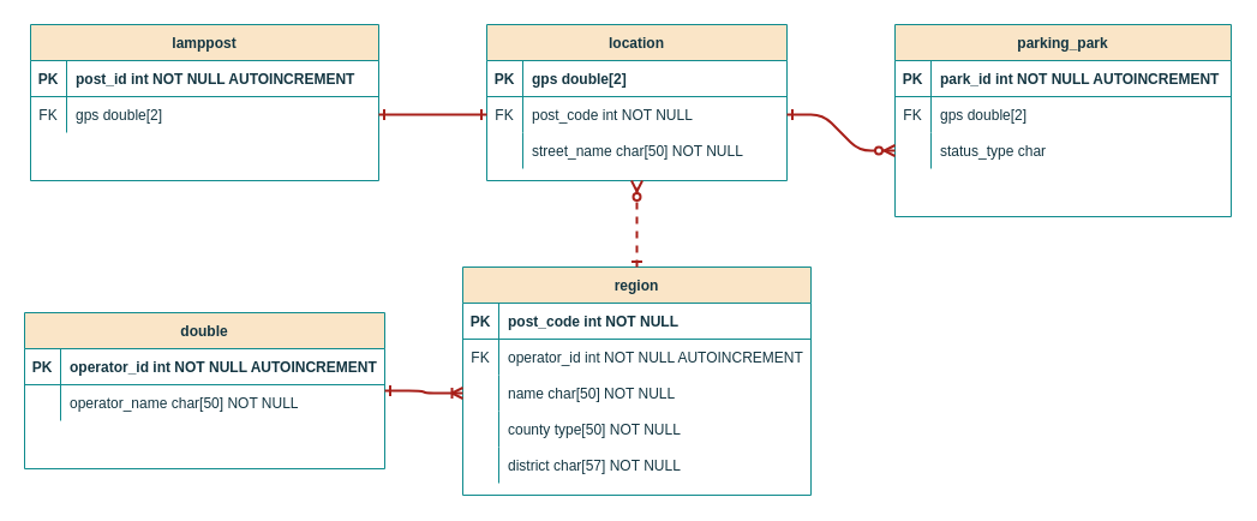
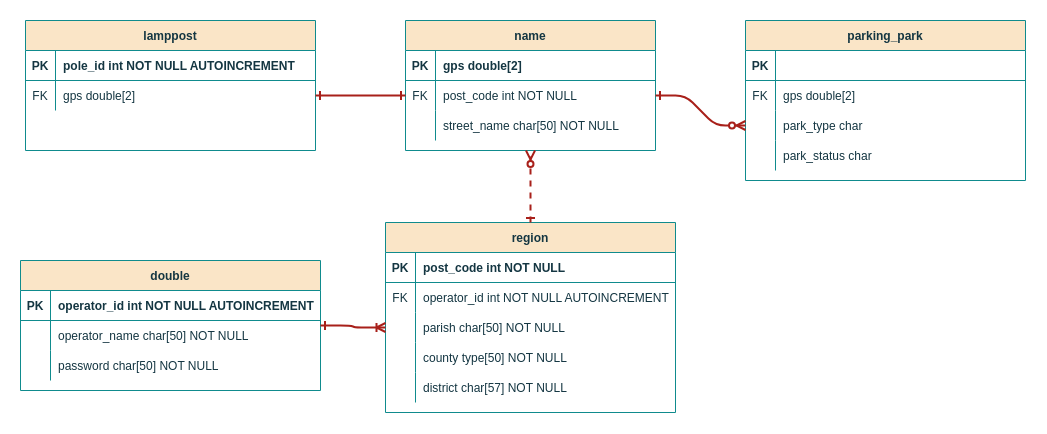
  <mxCell id="0" />
  <mxCell id="1" parent="0" />
  <mxCell id="2" value="lamppost" style="shape=table;startSize=30;container=1;collapsible=1;childLayout=tableLayout;fixedRows=1;rowLines=0;fontStyle=1;align=center;resizeLast=1;fillColor=#FAE5C7;strokeColor=#0F8B8D;fontColor=#143642;" parent="1" vertex="1"><mxGeometry x="25" y="20" width="290" height="130" as="geometry"><mxRectangle x="40" y="40" width="90" height="30" as="alternateBounds" /></mxGeometry></mxCell>
  <mxCell id="3" value="" style="shape=partialRectangle;collapsible=0;dropTarget=0;pointerEvents=0;fillColor=none;points=[[0,0.5],[1,0.5]];portConstraint=eastwest;top=0;left=0;right=0;bottom=1;strokeColor=#0F8B8D;fontColor=#143642;" parent="2" vertex="1"><mxGeometry y="30" width="290" height="30" as="geometry" /></mxCell>
  <mxCell id="4" value="PK" style="shape=partialRectangle;overflow=hidden;connectable=0;fillColor=none;top=0;left=0;bottom=0;right=0;fontStyle=1;strokeColor=#0F8B8D;fontColor=#143642;" parent="3" vertex="1"><mxGeometry width="30" height="30" as="geometry"><mxRectangle width="30" height="30" as="alternateBounds" /></mxGeometry></mxCell>
- <mxCell id="5" value="post_id int NOT NULL AUTOINCREMENT" style="shape=partialRectangle;overflow=hidden;connectable=0;fillColor=none;top=0;left=0;bottom=0;right=0;align=left;spacingLeft=6;fontStyle=1;strokeColor=#0F8B8D;fontColor=#143642;" parent="3" vertex="1"><mxGeometry x="30" width="260" height="30" as="geometry"><mxRectangle width="260" height="30" as="alternateBounds" /></mxGeometry></mxCell>
+ <mxCell id="5" value="pole_id int NOT NULL AUTOINCREMENT" style="shape=partialRectangle;overflow=hidden;connectable=0;fillColor=none;top=0;left=0;bottom=0;right=0;align=left;spacingLeft=6;fontStyle=1;strokeColor=#0F8B8D;fontColor=#143642;" parent="3" vertex="1"><mxGeometry x="30" width="260" height="30" as="geometry"><mxRectangle width="260" height="30" as="alternateBounds" /></mxGeometry></mxCell>
  <mxCell id="6" value="" style="shape=partialRectangle;collapsible=0;dropTarget=0;pointerEvents=0;fillColor=none;top=0;left=0;bottom=0;right=0;points=[[0,0.5],[1,0.5]];portConstraint=eastwest;strokeColor=#0F8B8D;fontColor=#143642;" parent="2" vertex="1"><mxGeometry y="60" width="290" height="30" as="geometry" /></mxCell>
  <mxCell id="7" value="FK" style="shape=partialRectangle;connectable=0;fillColor=none;top=0;left=0;bottom=0;right=0;fontStyle=0;overflow=hidden;strokeColor=#0F8B8D;fontColor=#143642;" parent="6" vertex="1"><mxGeometry width="30" height="30" as="geometry"><mxRectangle width="30" height="30" as="alternateBounds" /></mxGeometry></mxCell>
  <mxCell id="8" value="gps double[2] " style="shape=partialRectangle;connectable=0;fillColor=none;top=0;left=0;bottom=0;right=0;align=left;spacingLeft=6;fontStyle=0;overflow=hidden;strokeColor=#0F8B8D;fontColor=#143642;" parent="6" vertex="1"><mxGeometry x="30" width="260" height="30" as="geometry"><mxRectangle width="260" height="30" as="alternateBounds" /></mxGeometry></mxCell>
  <mxCell id="9" value="" style="shape=partialRectangle;collapsible=0;dropTarget=0;pointerEvents=0;fillColor=none;top=0;left=0;bottom=0;right=0;points=[[0,0.5],[1,0.5]];portConstraint=eastwest;strokeColor=#0F8B8D;fontColor=#143642;" parent="2" vertex="1"><mxGeometry y="90" width="290" height="30" as="geometry" /></mxCell>
  <mxCell id="10" value="" style="shape=partialRectangle;connectable=0;fillColor=none;top=0;left=0;bottom=0;right=0;editable=1;overflow=hidden;strokeColor=#0F8B8D;fontColor=#143642;" parent="9" vertex="1"><mxGeometry width="30" height="30" as="geometry"><mxRectangle width="30" height="30" as="alternateBounds" /></mxGeometry></mxCell>
- <mxCell id="11" value="location" style="shape=table;startSize=30;container=1;collapsible=1;childLayout=tableLayout;fixedRows=1;rowLines=0;fontStyle=1;align=center;resizeLast=1;fillColor=#FAE5C7;strokeColor=#0F8B8D;fontColor=#143642;" parent="1" vertex="1"><mxGeometry x="405" y="20" width="250" height="130" as="geometry"><mxRectangle x="300" y="510" width="90" height="30" as="alternateBounds" /></mxGeometry></mxCell>
+ <mxCell id="11" value="name" style="shape=table;startSize=30;container=1;collapsible=1;childLayout=tableLayout;fixedRows=1;rowLines=0;fontStyle=1;align=center;resizeLast=1;fillColor=#FAE5C7;strokeColor=#0F8B8D;fontColor=#143642;" parent="1" vertex="1"><mxGeometry x="405" y="20" width="250" height="130" as="geometry"><mxRectangle x="300" y="510" width="90" height="30" as="alternateBounds" /></mxGeometry></mxCell>
  <mxCell id="12" value="" style="shape=partialRectangle;collapsible=0;dropTarget=0;pointerEvents=0;fillColor=none;points=[[0,0.5],[1,0.5]];portConstraint=eastwest;top=0;left=0;right=0;bottom=1;strokeColor=#0F8B8D;fontColor=#143642;" parent="11" vertex="1"><mxGeometry y="30" width="250" height="30" as="geometry" /></mxCell>
  <mxCell id="13" value="PK" style="shape=partialRectangle;overflow=hidden;connectable=0;fillColor=none;top=0;left=0;bottom=0;right=0;fontStyle=1;strokeColor=#0F8B8D;fontColor=#143642;" parent="12" vertex="1"><mxGeometry width="30" height="30" as="geometry"><mxRectangle width="30" height="30" as="alternateBounds" /></mxGeometry></mxCell>
  <mxCell id="14" value="gps double[2] " style="shape=partialRectangle;overflow=hidden;connectable=0;fillColor=none;top=0;left=0;bottom=0;right=0;align=left;spacingLeft=6;fontStyle=1;strokeColor=#0F8B8D;fontColor=#143642;" parent="12" vertex="1"><mxGeometry x="30" width="220" height="30" as="geometry"><mxRectangle width="220" height="30" as="alternateBounds" /></mxGeometry></mxCell>
  <mxCell id="15" value="" style="shape=partialRectangle;collapsible=0;dropTarget=0;pointerEvents=0;fillColor=none;top=0;left=0;bottom=0;right=0;points=[[0,0.5],[1,0.5]];portConstraint=eastwest;strokeColor=#0F8B8D;fontColor=#143642;" parent="11" vertex="1"><mxGeometry y="60" width="250" height="30" as="geometry" /></mxCell>
  <mxCell id="16" value="FK" style="shape=partialRectangle;connectable=0;fillColor=none;top=0;left=0;bottom=0;right=0;fontStyle=0;overflow=hidden;strokeColor=#0F8B8D;fontColor=#143642;" parent="15" vertex="1"><mxGeometry width="30" height="30" as="geometry"><mxRectangle width="30" height="30" as="alternateBounds" /></mxGeometry></mxCell>
  <mxCell id="17" value="post_code int NOT NULL" style="shape=partialRectangle;connectable=0;fillColor=none;top=0;left=0;bottom=0;right=0;align=left;spacingLeft=6;fontStyle=0;overflow=hidden;strokeColor=#0F8B8D;fontColor=#143642;" parent="15" vertex="1"><mxGeometry x="30" width="220" height="30" as="geometry"><mxRectangle width="220" height="30" as="alternateBounds" /></mxGeometry></mxCell>
  <mxCell id="18" value="" style="shape=partialRectangle;collapsible=0;dropTarget=0;pointerEvents=0;fillColor=none;top=0;left=0;bottom=0;right=0;points=[[0,0.5],[1,0.5]];portConstraint=eastwest;strokeColor=#0F8B8D;fontColor=#143642;" parent="11" vertex="1"><mxGeometry y="90" width="250" height="30" as="geometry" /></mxCell>
  <mxCell id="19" value="" style="shape=partialRectangle;connectable=0;fillColor=none;top=0;left=0;bottom=0;right=0;editable=1;overflow=hidden;strokeColor=#0F8B8D;fontColor=#143642;" parent="18" vertex="1"><mxGeometry width="30" height="30" as="geometry"><mxRectangle width="30" height="30" as="alternateBounds" /></mxGeometry></mxCell>
  <mxCell id="20" value="street_name char[50] NOT NULL" style="shape=partialRectangle;connectable=0;fillColor=none;top=0;left=0;bottom=0;right=0;align=left;spacingLeft=6;overflow=hidden;strokeColor=#0F8B8D;fontColor=#143642;" parent="18" vertex="1"><mxGeometry x="30" width="220" height="30" as="geometry"><mxRectangle width="220" height="30" as="alternateBounds" /></mxGeometry></mxCell>
  <mxCell id="21" value="region" style="shape=table;startSize=30;container=1;collapsible=1;childLayout=tableLayout;fixedRows=1;rowLines=0;fontStyle=1;align=center;resizeLast=1;fillColor=#FAE5C7;strokeColor=#0F8B8D;fontColor=#143642;" parent="1" vertex="1"><mxGeometry x="385" y="222" width="290" height="190" as="geometry"><mxRectangle x="300" y="510" width="90" height="30" as="alternateBounds" /></mxGeometry></mxCell>
  <mxCell id="22" value="" style="shape=partialRectangle;collapsible=0;dropTarget=0;pointerEvents=0;fillColor=none;points=[[0,0.5],[1,0.5]];portConstraint=eastwest;top=0;left=0;right=0;bottom=1;strokeColor=#0F8B8D;fontColor=#143642;" parent="21" vertex="1"><mxGeometry y="30" width="290" height="30" as="geometry" /></mxCell>
  <mxCell id="23" value="PK" style="shape=partialRectangle;overflow=hidden;connectable=0;fillColor=none;top=0;left=0;bottom=0;right=0;fontStyle=1;strokeColor=#0F8B8D;fontColor=#143642;" parent="22" vertex="1"><mxGeometry width="30" height="30" as="geometry"><mxRectangle width="30" height="30" as="alternateBounds" /></mxGeometry></mxCell>
  <mxCell id="24" value="post_code int NOT NULL " style="shape=partialRectangle;overflow=hidden;connectable=0;fillColor=none;top=0;left=0;bottom=0;right=0;align=left;spacingLeft=6;fontStyle=1;strokeColor=#0F8B8D;fontColor=#143642;" parent="22" vertex="1"><mxGeometry x="30" width="260" height="30" as="geometry"><mxRectangle width="260" height="30" as="alternateBounds" /></mxGeometry></mxCell>
  <mxCell id="25" value="" style="shape=partialRectangle;collapsible=0;dropTarget=0;pointerEvents=0;fillColor=none;top=0;left=0;bottom=0;right=0;points=[[0,0.5],[1,0.5]];portConstraint=eastwest;strokeColor=#0F8B8D;fontColor=#143642;" parent="21" vertex="1"><mxGeometry y="60" width="290" height="30" as="geometry" /></mxCell>
  <mxCell id="26" value="FK" style="shape=partialRectangle;connectable=0;fillColor=none;top=0;left=0;bottom=0;right=0;fontStyle=0;overflow=hidden;strokeColor=#0F8B8D;fontColor=#143642;" parent="25" vertex="1"><mxGeometry width="30" height="30" as="geometry"><mxRectangle width="30" height="30" as="alternateBounds" /></mxGeometry></mxCell>
  <mxCell id="27" value="operator_id int NOT NULL AUTOINCREMENT" style="shape=partialRectangle;connectable=0;fillColor=none;top=0;left=0;bottom=0;right=0;align=left;spacingLeft=6;fontStyle=0;overflow=hidden;strokeColor=#0F8B8D;fontColor=#143642;" parent="25" vertex="1"><mxGeometry x="30" width="260" height="30" as="geometry"><mxRectangle width="260" height="30" as="alternateBounds" /></mxGeometry></mxCell>
  <mxCell id="28" value="" style="shape=partialRectangle;collapsible=0;dropTarget=0;pointerEvents=0;fillColor=none;top=0;left=0;bottom=0;right=0;points=[[0,0.5],[1,0.5]];portConstraint=eastwest;strokeColor=#0F8B8D;fontColor=#143642;" parent="21" vertex="1"><mxGeometry y="90" width="290" height="30" as="geometry" /></mxCell>
  <mxCell id="29" value="" style="shape=partialRectangle;connectable=0;fillColor=none;top=0;left=0;bottom=0;right=0;editable=1;overflow=hidden;strokeColor=#0F8B8D;fontColor=#143642;" parent="28" vertex="1"><mxGeometry width="30" height="30" as="geometry"><mxRectangle width="30" height="30" as="alternateBounds" /></mxGeometry></mxCell>
- <mxCell id="30" value="name char[50] NOT NULL" style="shape=partialRectangle;connectable=0;fillColor=none;top=0;left=0;bottom=0;right=0;align=left;spacingLeft=6;overflow=hidden;strokeColor=#0F8B8D;fontColor=#143642;" parent="28" vertex="1"><mxGeometry x="30" width="260" height="30" as="geometry"><mxRectangle width="260" height="30" as="alternateBounds" /></mxGeometry></mxCell>
+ <mxCell id="30" value="parish char[50] NOT NULL" style="shape=partialRectangle;connectable=0;fillColor=none;top=0;left=0;bottom=0;right=0;align=left;spacingLeft=6;overflow=hidden;strokeColor=#0F8B8D;fontColor=#143642;" parent="28" vertex="1"><mxGeometry x="30" width="260" height="30" as="geometry"><mxRectangle width="260" height="30" as="alternateBounds" /></mxGeometry></mxCell>
  <mxCell id="31" value="" style="shape=partialRectangle;collapsible=0;dropTarget=0;pointerEvents=0;fillColor=none;top=0;left=0;bottom=0;right=0;points=[[0,0.5],[1,0.5]];portConstraint=eastwest;strokeColor=#0F8B8D;fontColor=#143642;" parent="21" vertex="1"><mxGeometry y="120" width="290" height="30" as="geometry" /></mxCell>
  <mxCell id="32" value="" style="shape=partialRectangle;connectable=0;fillColor=none;top=0;left=0;bottom=0;right=0;editable=1;overflow=hidden;strokeColor=#0F8B8D;fontColor=#143642;" parent="31" vertex="1"><mxGeometry width="30" height="30" as="geometry"><mxRectangle width="30" height="30" as="alternateBounds" /></mxGeometry></mxCell>
  <mxCell id="33" value="county type[50] NOT NULL" style="shape=partialRectangle;connectable=0;fillColor=none;top=0;left=0;bottom=0;right=0;align=left;spacingLeft=6;overflow=hidden;strokeColor=#0F8B8D;fontColor=#143642;" parent="31" vertex="1"><mxGeometry x="30" width="260" height="30" as="geometry"><mxRectangle width="260" height="30" as="alternateBounds" /></mxGeometry></mxCell>
  <mxCell id="34" value="" style="shape=partialRectangle;collapsible=0;dropTarget=0;pointerEvents=0;fillColor=none;top=0;left=0;bottom=0;right=0;points=[[0,0.5],[1,0.5]];portConstraint=eastwest;strokeColor=#0F8B8D;fontColor=#143642;" parent="21" vertex="1"><mxGeometry y="150" width="290" height="30" as="geometry" /></mxCell>
  <mxCell id="35" value="" style="shape=partialRectangle;connectable=0;fillColor=none;top=0;left=0;bottom=0;right=0;editable=1;overflow=hidden;strokeColor=#0F8B8D;fontColor=#143642;" parent="34" vertex="1"><mxGeometry width="30" height="30" as="geometry"><mxRectangle width="30" height="30" as="alternateBounds" /></mxGeometry></mxCell>
  <mxCell id="36" value="district char[57] NOT NULL" style="shape=partialRectangle;connectable=0;fillColor=none;top=0;left=0;bottom=0;right=0;align=left;spacingLeft=6;overflow=hidden;strokeColor=#0F8B8D;fontColor=#143642;" parent="34" vertex="1"><mxGeometry x="30" width="260" height="30" as="geometry"><mxRectangle width="260" height="30" as="alternateBounds" /></mxGeometry></mxCell>
  <mxCell id="37" value="double" style="shape=table;startSize=30;container=1;collapsible=1;childLayout=tableLayout;fixedRows=1;rowLines=0;fontStyle=1;align=center;resizeLast=1;fillColor=#FAE5C7;strokeColor=#0F8B8D;fontColor=#143642;" parent="1" vertex="1"><mxGeometry x="20" y="260" width="300" height="130" as="geometry"><mxRectangle x="300" y="510" width="90" height="30" as="alternateBounds" /></mxGeometry></mxCell>
  <mxCell id="38" value="" style="shape=partialRectangle;collapsible=0;dropTarget=0;pointerEvents=0;fillColor=none;points=[[0,0.5],[1,0.5]];portConstraint=eastwest;top=0;left=0;right=0;bottom=1;strokeColor=#0F8B8D;fontColor=#143642;" parent="37" vertex="1"><mxGeometry y="30" width="300" height="30" as="geometry" /></mxCell>
  <mxCell id="39" value="PK" style="shape=partialRectangle;overflow=hidden;connectable=0;fillColor=none;top=0;left=0;bottom=0;right=0;fontStyle=1;strokeColor=#0F8B8D;fontColor=#143642;" parent="38" vertex="1"><mxGeometry width="30" height="30" as="geometry"><mxRectangle width="30" height="30" as="alternateBounds" /></mxGeometry></mxCell>
  <mxCell id="40" value="operator_id int NOT NULL AUTOINCREMENT" style="shape=partialRectangle;overflow=hidden;connectable=0;fillColor=none;top=0;left=0;bottom=0;right=0;align=left;spacingLeft=6;fontStyle=1;strokeColor=#0F8B8D;fontColor=#143642;" parent="38" vertex="1"><mxGeometry x="30" width="270" height="30" as="geometry"><mxRectangle width="270" height="30" as="alternateBounds" /></mxGeometry></mxCell>
  <mxCell id="41" value="" style="shape=partialRectangle;collapsible=0;dropTarget=0;pointerEvents=0;fillColor=none;top=0;left=0;bottom=0;right=0;points=[[0,0.5],[1,0.5]];portConstraint=eastwest;strokeColor=#0F8B8D;fontColor=#143642;" parent="37" vertex="1"><mxGeometry y="60" width="300" height="30" as="geometry" /></mxCell>
  <mxCell id="42" value="" style="shape=partialRectangle;connectable=0;fillColor=none;top=0;left=0;bottom=0;right=0;editable=1;overflow=hidden;strokeColor=#0F8B8D;fontColor=#143642;" parent="41" vertex="1"><mxGeometry width="30" height="30" as="geometry"><mxRectangle width="30" height="30" as="alternateBounds" /></mxGeometry></mxCell>
  <mxCell id="43" value="operator_name char[50] NOT NULL" style="shape=partialRectangle;connectable=0;fillColor=none;top=0;left=0;bottom=0;right=0;align=left;spacingLeft=6;overflow=hidden;strokeColor=#0F8B8D;fontColor=#143642;" parent="41" vertex="1"><mxGeometry x="30" width="270" height="30" as="geometry"><mxRectangle width="270" height="30" as="alternateBounds" /></mxGeometry></mxCell>
  <mxCell id="44" value="" style="shape=partialRectangle;collapsible=0;dropTarget=0;pointerEvents=0;fillColor=none;top=0;left=0;bottom=0;right=0;points=[[0,0.5],[1,0.5]];portConstraint=eastwest;strokeColor=#0F8B8D;fontColor=#143642;" vertex="1" parent="37"><mxGeometry y="90" width="300" height="30" as="geometry" /></mxCell>
  <mxCell id="45" value="" style="shape=partialRectangle;connectable=0;fillColor=none;top=0;left=0;bottom=0;right=0;editable=1;overflow=hidden;strokeColor=#0F8B8D;fontColor=#143642;" vertex="1" parent="44"><mxGeometry width="30" height="30" as="geometry"><mxRectangle width="30" height="30" as="alternateBounds" /></mxGeometry></mxCell>
+ <mxCell id="46" value="password char[50] NOT NULL" style="shape=partialRectangle;connectable=0;fillColor=none;top=0;left=0;bottom=0;right=0;align=left;spacingLeft=6;overflow=hidden;strokeColor=#0F8B8D;fontColor=#143642;" vertex="1" parent="44"><mxGeometry x="30" width="270" height="30" as="geometry"><mxRectangle width="270" height="30" as="alternateBounds" /></mxGeometry></mxCell>
  <mxCell id="47" value="parking_park" style="shape=table;startSize=30;container=1;collapsible=1;childLayout=tableLayout;fixedRows=1;rowLines=0;fontStyle=1;align=center;resizeLast=1;fillColor=#FAE5C7;strokeColor=#0F8B8D;fontColor=#143642;" parent="1" vertex="1"><mxGeometry x="745" y="20" width="280" height="160" as="geometry"><mxRectangle x="300" y="510" width="90" height="30" as="alternateBounds" /></mxGeometry></mxCell>
  <mxCell id="48" value="" style="shape=partialRectangle;collapsible=0;dropTarget=0;pointerEvents=0;fillColor=none;points=[[0,0.5],[1,0.5]];portConstraint=eastwest;top=0;left=0;right=0;bottom=1;strokeColor=#0F8B8D;fontColor=#143642;" parent="47" vertex="1"><mxGeometry y="30" width="280" height="30" as="geometry" /></mxCell>
  <mxCell id="49" value="PK" style="shape=partialRectangle;overflow=hidden;connectable=0;fillColor=none;top=0;left=0;bottom=0;right=0;fontStyle=1;strokeColor=#0F8B8D;fontColor=#143642;" parent="48" vertex="1"><mxGeometry width="30" height="30" as="geometry"><mxRectangle width="30" height="30" as="alternateBounds" /></mxGeometry></mxCell>
- <mxCell id="50" value="park_id int NOT NULL AUTOINCREMENT" style="shape=partialRectangle;overflow=hidden;connectable=0;fillColor=none;top=0;left=0;bottom=0;right=0;align=left;spacingLeft=6;fontStyle=1;strokeColor=#0F8B8D;fontColor=#143642;" parent="48" vertex="1"><mxGeometry x="30" width="250" height="30" as="geometry"><mxRectangle width="250" height="30" as="alternateBounds" /></mxGeometry></mxCell>
  <mxCell id="51" value="" style="shape=partialRectangle;collapsible=0;dropTarget=0;pointerEvents=0;fillColor=none;top=0;left=0;bottom=0;right=0;points=[[0,0.5],[1,0.5]];portConstraint=eastwest;strokeColor=#0F8B8D;fontColor=#143642;" parent="47" vertex="1"><mxGeometry y="60" width="280" height="30" as="geometry" /></mxCell>
  <mxCell id="52" value="FK" style="shape=partialRectangle;connectable=0;fillColor=none;top=0;left=0;bottom=0;right=0;fontStyle=0;overflow=hidden;strokeColor=#0F8B8D;fontColor=#143642;" parent="51" vertex="1"><mxGeometry width="30" height="30" as="geometry"><mxRectangle width="30" height="30" as="alternateBounds" /></mxGeometry></mxCell>
  <mxCell id="53" value="gps double[2] " style="shape=partialRectangle;connectable=0;fillColor=none;top=0;left=0;bottom=0;right=0;align=left;spacingLeft=6;fontStyle=0;overflow=hidden;strokeColor=#0F8B8D;fontColor=#143642;" parent="51" vertex="1"><mxGeometry x="30" width="250" height="30" as="geometry"><mxRectangle width="250" height="30" as="alternateBounds" /></mxGeometry></mxCell>
  <mxCell id="54" value="" style="shape=partialRectangle;collapsible=0;dropTarget=0;pointerEvents=0;fillColor=none;top=0;left=0;bottom=0;right=0;points=[[0,0.5],[1,0.5]];portConstraint=eastwest;strokeColor=#0F8B8D;fontColor=#143642;" parent="47" vertex="1"><mxGeometry y="90" width="280" height="30" as="geometry" /></mxCell>
  <mxCell id="55" value="" style="shape=partialRectangle;connectable=0;fillColor=none;top=0;left=0;bottom=0;right=0;fontStyle=0;overflow=hidden;strokeColor=#0F8B8D;fontColor=#143642;" parent="54" vertex="1"><mxGeometry width="30" height="30" as="geometry"><mxRectangle width="30" height="30" as="alternateBounds" /></mxGeometry></mxCell>
- <mxCell id="56" value="status_type char" style="shape=partialRectangle;connectable=0;fillColor=none;top=0;left=0;bottom=0;right=0;align=left;spacingLeft=6;fontStyle=0;overflow=hidden;strokeColor=#0F8B8D;fontColor=#143642;" parent="54" vertex="1"><mxGeometry x="30" width="250" height="30" as="geometry"><mxRectangle width="250" height="30" as="alternateBounds" /></mxGeometry></mxCell>
+ <mxCell id="56" value="park_type char" style="shape=partialRectangle;connectable=0;fillColor=none;top=0;left=0;bottom=0;right=0;align=left;spacingLeft=6;fontStyle=0;overflow=hidden;strokeColor=#0F8B8D;fontColor=#143642;" parent="54" vertex="1"><mxGeometry x="30" width="250" height="30" as="geometry"><mxRectangle width="250" height="30" as="alternateBounds" /></mxGeometry></mxCell>
  <mxCell id="57" value="" style="shape=partialRectangle;collapsible=0;dropTarget=0;pointerEvents=0;fillColor=none;top=0;left=0;bottom=0;right=0;points=[[0,0.5],[1,0.5]];portConstraint=eastwest;strokeColor=#0F8B8D;fontColor=#143642;" parent="47" vertex="1"><mxGeometry y="120" width="280" height="30" as="geometry" /></mxCell>
  <mxCell id="58" value="" style="shape=partialRectangle;connectable=0;fillColor=none;top=0;left=0;bottom=0;right=0;editable=1;overflow=hidden;strokeColor=#0F8B8D;fontColor=#143642;" parent="57" vertex="1"><mxGeometry width="30" height="30" as="geometry"><mxRectangle width="30" height="30" as="alternateBounds" /></mxGeometry></mxCell>
+ <mxCell id="59" value="park_status char" style="shape=partialRectangle;connectable=0;fillColor=none;top=0;left=0;bottom=0;right=0;align=left;spacingLeft=6;overflow=hidden;strokeColor=#0F8B8D;fontColor=#143642;" parent="57" vertex="1"><mxGeometry x="30" width="250" height="30" as="geometry"><mxRectangle width="250" height="30" as="alternateBounds" /></mxGeometry></mxCell>
  <mxCell id="60" value="" style="endArrow=ERoneToMany;startArrow=ERone;endFill=0;startFill=0;exitX=1;exitY=0.5;exitDx=0;exitDy=0;entryX=0;entryY=0.5;entryDx=0;entryDy=0;strokeWidth=2;edgeStyle=entityRelationEdgeStyle;labelBackgroundColor=#DAD2D8;strokeColor=#A8201A;fontColor=#143642;" parent="1" source="37" target="28" edge="1"><mxGeometry width="100" height="100" relative="1" as="geometry"><mxPoint x="275" y="334" as="sourcePoint" /><mxPoint x="385" y="364" as="targetPoint" /></mxGeometry></mxCell>
  <mxCell id="61" value="" style="edgeStyle=entityRelationEdgeStyle;endArrow=ERzeroToMany;startArrow=ERone;endFill=1;startFill=0;exitX=1;exitY=0.5;exitDx=0;exitDy=0;entryX=0;entryY=0.5;entryDx=0;entryDy=0;strokeWidth=2;labelBackgroundColor=#DAD2D8;strokeColor=#A8201A;fontColor=#143642;" parent="1" source="15" target="54" edge="1"><mxGeometry width="100" height="100" relative="1" as="geometry"><mxPoint x="635" y="100" as="sourcePoint" /><mxPoint x="745" y="130" as="targetPoint" /></mxGeometry></mxCell>
  <mxCell id="62" value="" style="edgeStyle=orthogonalEdgeStyle;endArrow=ERzeroToMany;startArrow=ERone;endFill=1;startFill=0;exitX=0.5;exitY=0;exitDx=0;exitDy=0;entryX=0.5;entryY=1;entryDx=0;entryDy=0;strokeWidth=2;labelBackgroundColor=#DAD2D8;strokeColor=#A8201A;fontColor=#143642;dashed=1;" parent="1" source="21" target="11" edge="1"><mxGeometry width="100" height="100" relative="1" as="geometry"><mxPoint x="555" y="200" as="sourcePoint" /><mxPoint x="665" y="230" as="targetPoint" /></mxGeometry></mxCell>
  <mxCell id="63" value="" style="edgeStyle=entityRelationEdgeStyle;endArrow=ERone;startArrow=ERone;endFill=0;startFill=0;exitX=1;exitY=0.5;exitDx=0;exitDy=0;entryX=0;entryY=0.5;entryDx=0;entryDy=0;strokeWidth=2;labelBackgroundColor=#DAD2D8;strokeColor=#A8201A;fontColor=#143642;" parent="1" source="6" target="15" edge="1"><mxGeometry width="100" height="100" relative="1" as="geometry"><mxPoint x="265" y="100" as="sourcePoint" /><mxPoint x="375" y="130" as="targetPoint" /></mxGeometry></mxCell>
